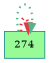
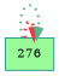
  digraph {
    rankdir=LR
    edge [style=dotted]
-   n1 [fillcolor=palegreen label=274 shape=box style=filled color=teal]
+   n1 [fillcolor=palegreen label=276 shape=box style=filled color=teal]
    n1 -> n1 [color="#e63946" penwidth=4.00]
    n1 -> n1 [color="#52b788" penwidth=3.00]
  }
